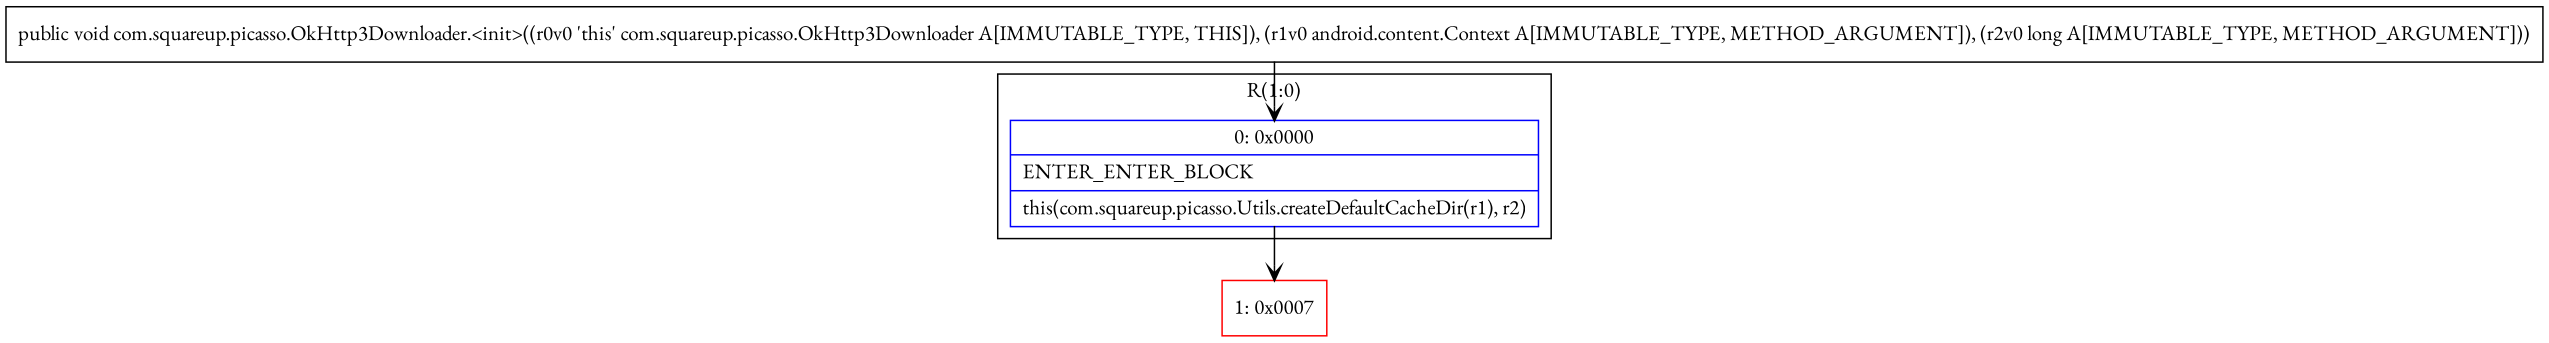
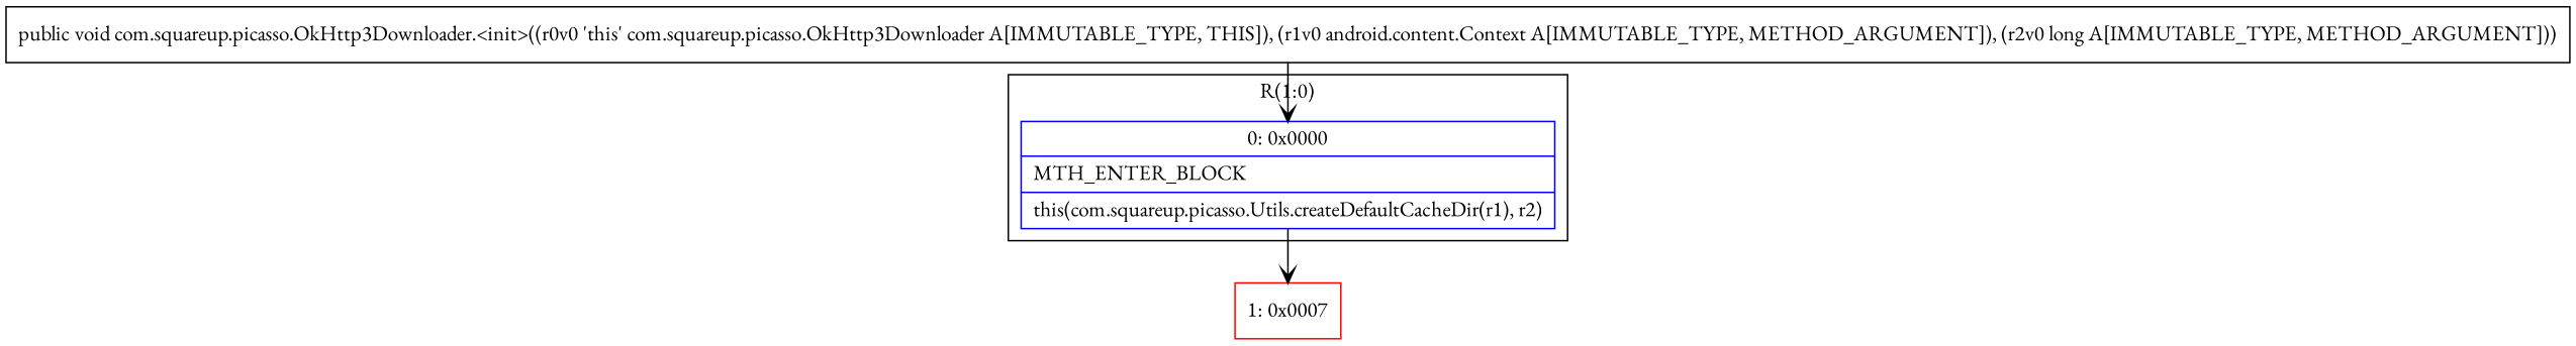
  digraph {
    fontname="EB Garamond"
    node [shape=record fontname="EB Garamond"]
    edge [arrowhead=vee fontname="EB Garamond"]
-   n1 [color=blue label="{0\:\ 0x0000|ENTER_ENTER_BLOCK\l|this(com.squareup.picasso.Utils.createDefaultCacheDir(r1), r2)\l}"]
+   n1 [color=blue label="{0\:\ 0x0000|MTH_ENTER_BLOCK\l|this(com.squareup.picasso.Utils.createDefaultCacheDir(r1), r2)\l}"]
    n2 [color=red label="{1\:\ 0x0007}"]
    n3 [label="{public void com.squareup.picasso.OkHttp3Downloader.\<init\>((r0v0 'this' com.squareup.picasso.OkHttp3Downloader A[IMMUTABLE_TYPE, THIS]), (r1v0 android.content.Context A[IMMUTABLE_TYPE, METHOD_ARGUMENT]), (r2v0 long A[IMMUTABLE_TYPE, METHOD_ARGUMENT])) }"]
    subgraph cluster_1 {
      label="R(1:0)"
      n1
    }
    n1 -> n2
    n3 -> n1
  }
